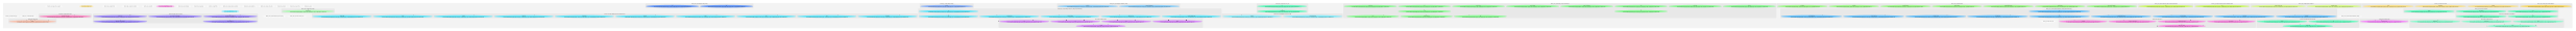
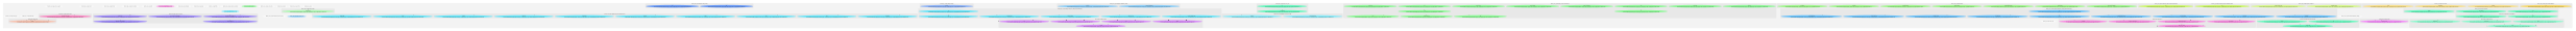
  digraph {
    clusterrank=local
    fontname=Inter
    rankdir=TB
    node [fillcolor="#ffffffb2" fontcolor="#000000" fontname=Inter group=12 style=filled]
    edge [color="#000000" fontname=Inter style=solid]
    n1 [fillcolor="#32afffb2" group=13 label="__accept_cookies\n(/home/sanjay/Development/explore/py-linkedin-jobs-scraper/linkedin_jobs_scraper/strategies/authenticated_strategy.py:152)"]
    n2 [fillcolor="#32afffb2" group=13 label="__accept_privacy\n(/home/sanjay/Development/explore/py-linkedin-jobs-scraper/linkedin_jobs_scraper/strategies/authenticated_strategy.py:175)"]
    n3 [fillcolor="#32afffb2" group=13 label="__close_chat_panel\n(/home/sanjay/Development/explore/py-linkedin-jobs-scraper/linkedin_jobs_scraper/strategies/authenticated_strategy.py:199)"]
    n4 [fillcolor="#32afffb2" group=13 label="__extract_apply_link\n(/home/sanjay/Development/explore/py-linkedin-jobs-scraper/linkedin_jobs_scraper/strategies/authenticated_strategy.py:220)"]
    n5 [fillcolor="#32afffb2" group=13 label="__init__\n(/home/sanjay/Development/explore/py-linkedin-jobs-scraper/linkedin_jobs_scraper/strategies/authenticated_strategy.py:46)"]
    n6 [fillcolor="#32afffb2" group=13 label="__is_authenticated_session\n(/home/sanjay/Development/explore/py-linkedin-jobs-scraper/linkedin_jobs_scraper/strategies/authenticated_strategy.py:50)"]
    n7 [fillcolor="#32afffb2" group=13 label="__load_job_details\n(/home/sanjay/Development/explore/py-linkedin-jobs-scraper/linkedin_jobs_scraper/strategies/authenticated_strategy.py:87)"]
    n8 [fillcolor="#32afffb2" group=13 label="__load_jobs\n(/home/sanjay/Development/explore/py-linkedin-jobs-scraper/linkedin_jobs_scraper/strategies/authenticated_strategy.py:59)"]
    n9 [fillcolor="#32afffb2" group=13 label="__paginate\n(/home/sanjay/Development/explore/py-linkedin-jobs-scraper/linkedin_jobs_scraper/strategies/authenticated_strategy.py:123)"]
    n10 [fillcolor="#32afffb2" group=13 label="run\n(/home/sanjay/Development/explore/py-linkedin-jobs-scraper/linkedin_jobs_scraper/strategies/authenticated_strategy.py:265)"]
    n11 [fillcolor="#ffb399b2" group=1 label="Config\n(/home/sanjay/Development/explore/py-linkedin-jobs-scraper/linkedin_jobs_scraper/config.py:5)"]
    n12 [fillcolor="#ffdd65b2" group=3 label="EventData\n(/home/sanjay/Development/explore/py-linkedin-jobs-scraper/linkedin_jobs_scraper/events/events.py:14)"]
    n13 [fillcolor="#ffdd65b2" group=3 label="EventMetrics\n(/home/sanjay/Development/explore/py-linkedin-jobs-scraper/linkedin_jobs_scraper/events/events.py:33)"]
    n14 [fillcolor="#ffdd65b2" group=3 label="Events\n(/home/sanjay/Development/explore/py-linkedin-jobs-scraper/linkedin_jobs_scraper/events/events.py:6)"]
    n15 [fillcolor="#ffd232b2" group=3 label="__str__\n(/home/sanjay/Development/explore/py-linkedin-jobs-scraper/linkedin_jobs_scraper/events/events.py:39)"]
    n16 [fillcolor="#d0ff65b2" group=5 label="CallbackException\n(/home/sanjay/Development/explore/py-linkedin-jobs-scraper/linkedin_jobs_scraper/exceptions/exceptions.py:1)"]
    n17 [fillcolor="#d0ff65b2" group=5 label="InvalidCookieException\n(/home/sanjay/Development/explore/py-linkedin-jobs-scraper/linkedin_jobs_scraper/exceptions/exceptions.py:8)"]
    n18 [fillcolor="#c0ff32b2" group=5 label="__init__\n(/home/sanjay/Development/explore/py-linkedin-jobs-scraper/linkedin_jobs_scraper/exceptions/exceptions.py:4)"]
    n19 [fillcolor="#c0ff32b2" group=5 label="__init__\n(/home/sanjay/Development/explore/py-linkedin-jobs-scraper/linkedin_jobs_scraper/exceptions/exceptions.py:11)"]
    n20 [fillcolor="#80ff65b2" group=7 label="ExperienceLevelFilters\n(/home/sanjay/Development/explore/py-linkedin-jobs-scraper/linkedin_jobs_scraper/filters/filters.py:27)"]
    n21 [fillcolor="#80ff65b2" group=7 label="IndustryFilters\n(/home/sanjay/Development/explore/py-linkedin-jobs-scraper/linkedin_jobs_scraper/filters/filters.py:42)"]
    n22 [fillcolor="#80ff65b2" group=7 label="OnSiteOrRemoteFilters\n(/home/sanjay/Development/explore/py-linkedin-jobs-scraper/linkedin_jobs_scraper/filters/filters.py:36)"]
    n23 [fillcolor="#80ff65b2" group=7 label="RelevanceFilters\n(/home/sanjay/Development/explore/py-linkedin-jobs-scraper/linkedin_jobs_scraper/filters/filters.py:5)"]
    n24 [fillcolor="#80ff65b2" group=7 label="SalaryBaseFilters\n(/home/sanjay/Development/explore/py-linkedin-jobs-scraper/linkedin_jobs_scraper/filters/filters.py:62)"]
    n25 [fillcolor="#80ff65b2" group=7 label="TimeFilters\n(/home/sanjay/Development/explore/py-linkedin-jobs-scraper/linkedin_jobs_scraper/filters/filters.py:10)"]
    n26 [fillcolor="#80ff65b2" group=7 label="TypeFilters\n(/home/sanjay/Development/explore/py-linkedin-jobs-scraper/linkedin_jobs_scraper/filters/filters.py:17)"]
    n27 [fillcolor="#99ffa1b2" group=8 label="LinkedinScraper\n(/home/sanjay/Development/explore/py-linkedin-jobs-scraper/linkedin_jobs_scraper/linkedin_scraper.py:20)"]
    n28 [fillcolor="#65ff73b2" group=8 label="__build_search_url\n(/home/sanjay/Development/explore/py-linkedin-jobs-scraper/linkedin_jobs_scraper/linkedin_scraper.py:85)"]
    n29 [fillcolor="#65ff73b2" group=8 label="__init__\n(/home/sanjay/Development/explore/py-linkedin-jobs-scraper/linkedin_jobs_scraper/linkedin_scraper.py:33)"]
    n30 [fillcolor="#65ff73b2" group=8 label="__run\n(/home/sanjay/Development/explore/py-linkedin-jobs-scraper/linkedin_jobs_scraper/linkedin_scraper.py:149)"]
    n31 [fillcolor="#65ff73b2" group=8 label="add_proxy\n(/home/sanjay/Development/explore/py-linkedin-jobs-scraper/linkedin_jobs_scraper/linkedin_scraper.py:352)"]
    n32 [fillcolor="#65ff73b2" group=8 label="emit\n(/home/sanjay/Development/explore/py-linkedin-jobs-scraper/linkedin_jobs_scraper/linkedin_scraper.py:288)"]
    n33 [fillcolor="#65ff73b2" group=8 label="get_proxies\n(/home/sanjay/Development/explore/py-linkedin-jobs-scraper/linkedin_jobs_scraper/linkedin_scraper.py:335)"]
    n34 [fillcolor="#65ff73b2" group=8 label="on\n(/home/sanjay/Development/explore/py-linkedin-jobs-scraper/linkedin_jobs_scraper/linkedin_scraper.py:253)"]
    n35 [fillcolor="#65ff73b2" group=8 label="once\n(/home/sanjay/Development/explore/py-linkedin-jobs-scraper/linkedin_jobs_scraper/linkedin_scraper.py:278)"]
    n36 [fillcolor="#65ff73b2" group=8 label="remove_all_listeners\n(/home/sanjay/Development/explore/py-linkedin-jobs-scraper/linkedin_jobs_scraper/linkedin_scraper.py:323)"]
    n37 [fillcolor="#65ff73b2" group=8 label="remove_listener\n(/home/sanjay/Development/explore/py-linkedin-jobs-scraper/linkedin_jobs_scraper/linkedin_scraper.py:308)"]
    n38 [fillcolor="#65ff73b2" group=8 label="remove_proxy\n(/home/sanjay/Development/explore/py-linkedin-jobs-scraper/linkedin_jobs_scraper/linkedin_scraper.py:361)"]
    n39 [fillcolor="#65ff73b2" group=8 label="run\n(/home/sanjay/Development/explore/py-linkedin-jobs-scraper/linkedin_jobs_scraper/linkedin_scraper.py:218)"]
    n40 [fillcolor="#65ff73b2" group=8 label="set_proxies\n(/home/sanjay/Development/explore/py-linkedin-jobs-scraper/linkedin_jobs_scraper/linkedin_scraper.py:343)"]
    n41 [fillcolor="#65ffc3b2" group=10 label="Query\n(/home/sanjay/Development/explore/py-linkedin-jobs-scraper/linkedin_jobs_scraper/query/query.py:124)"]
    n42 [fillcolor="#65ffc3b2" group=10 label="QueryFilters\n(/home/sanjay/Development/explore/py-linkedin-jobs-scraper/linkedin_jobs_scraper/query/query.py:16)"]
    n43 [fillcolor="#65ffc3b2" group=10 label="QueryOptions\n(/home/sanjay/Development/explore/py-linkedin-jobs-scraper/linkedin_jobs_scraper/query/query.py:80)"]
    n44 [fillcolor="#65ffc3b2" group=10 label="__Base\n(/home/sanjay/Development/explore/py-linkedin-jobs-scraper/linkedin_jobs_scraper/query/query.py:6)"]
    n45 [fillcolor="#32ffafb2" group=10 label="__init__\n(/home/sanjay/Development/explore/py-linkedin-jobs-scraper/linkedin_jobs_scraper/query/query.py:125)"]
    n46 [fillcolor="#32ffafb2" group=10 label="merge_options\n(/home/sanjay/Development/explore/py-linkedin-jobs-scraper/linkedin_jobs_scraper/query/query.py:131)"]
    n47 [fillcolor="#32ffafb2" group=10 label="validate\n(/home/sanjay/Development/explore/py-linkedin-jobs-scraper/linkedin_jobs_scraper/query/query.py:147)"]
    n48 [fillcolor="#32ffafb2" group=10 label="__init__\n(/home/sanjay/Development/explore/py-linkedin-jobs-scraper/linkedin_jobs_scraper/query/query.py:25)"]
    n49 [fillcolor="#32ffafb2" group=10 label="process_filter\n(/home/sanjay/Development/explore/py-linkedin-jobs-scraper/linkedin_jobs_scraper/query/query.py:18)"]
    n50 [fillcolor="#32ffafb2" group=10 label="validate\n(/home/sanjay/Development/explore/py-linkedin-jobs-scraper/linkedin_jobs_scraper/query/query.py:46)"]
    n51 [fillcolor="#32ffafb2" group=10 label="__init__\n(/home/sanjay/Development/explore/py-linkedin-jobs-scraper/linkedin_jobs_scraper/query/query.py:81)"]
    n52 [fillcolor="#32ffafb2" group=10 label="validate\n(/home/sanjay/Development/explore/py-linkedin-jobs-scraper/linkedin_jobs_scraper/query/query.py:101)"]
    n53 [fillcolor="#32ffafb2" group=10 label="__is_empty_list\n(/home/sanjay/Development/explore/py-linkedin-jobs-scraper/linkedin_jobs_scraper/query/query.py:12)"]
    n54 [fillcolor="#32ffafb2" group=10 label="__str__\n(/home/sanjay/Development/explore/py-linkedin-jobs-scraper/linkedin_jobs_scraper/query/query.py:7)"]
    n55 [fillcolor="#65ebffb2" label="AnonymousStrategy\n(/home/sanjay/Development/explore/py-linkedin-jobs-scraper/linkedin_jobs_scraper/strategies/anonymous_strategy.py:64)"]
    n56 [fillcolor="#65ebffb2" label="Selectors\n(/home/sanjay/Development/explore/py-linkedin-jobs-scraper/linkedin_jobs_scraper/strategies/anonymous_strategy.py:15)"]
    n57 [fillcolor="#32e4ffb2" label="__accept_cookies\n(/home/sanjay/Development/explore/py-linkedin-jobs-scraper/linkedin_jobs_scraper/strategies/anonymous_strategy.py:159)"]
    n58 [fillcolor="#32e4ffb2" label="__init__\n(/home/sanjay/Development/explore/py-linkedin-jobs-scraper/linkedin_jobs_scraper/strategies/anonymous_strategy.py:65)"]
    n59 [fillcolor="#32e4ffb2" label="__load_job_details\n(/home/sanjay/Development/explore/py-linkedin-jobs-scraper/linkedin_jobs_scraper/strategies/anonymous_strategy.py:81)"]
    n60 [fillcolor="#32e4ffb2" label="__load_more_jobs\n(/home/sanjay/Development/explore/py-linkedin-jobs-scraper/linkedin_jobs_scraper/strategies/anonymous_strategy.py:113)"]
    n61 [fillcolor="#32e4ffb2" label="__require_authentication\n(/home/sanjay/Development/explore/py-linkedin-jobs-scraper/linkedin_jobs_scraper/strategies/anonymous_strategy.py:70)"]
    n62 [fillcolor="#32e4ffb2" label="run\n(/home/sanjay/Development/explore/py-linkedin-jobs-scraper/linkedin_jobs_scraper/strategies/anonymous_strategy.py:181)"]
    n63 [fillcolor="#32e4ffb2" label="applyLink\n(/home/sanjay/Development/explore/py-linkedin-jobs-scraper/linkedin_jobs_scraper/strategies/anonymous_strategy.py:34)"]
    n64 [fillcolor="#32e4ffb2" label="companies\n(/home/sanjay/Development/explore/py-linkedin-jobs-scraper/linkedin_jobs_scraper/strategies/anonymous_strategy.py:42)"]
    n65 [fillcolor="#32e4ffb2" label="container\n(/home/sanjay/Development/explore/py-linkedin-jobs-scraper/linkedin_jobs_scraper/strategies/anonymous_strategy.py:19)"]
    n66 [fillcolor="#32e4ffb2" label="dates\n(/home/sanjay/Development/explore/py-linkedin-jobs-scraper/linkedin_jobs_scraper/strategies/anonymous_strategy.py:38)"]
    n67 [fillcolor="#32e4ffb2" label="description\n(/home/sanjay/Development/explore/py-linkedin-jobs-scraper/linkedin_jobs_scraper/strategies/anonymous_strategy.py:56)"]
    n68 [fillcolor="#32e4ffb2" label="detailsPanel\n(/home/sanjay/Development/explore/py-linkedin-jobs-scraper/linkedin_jobs_scraper/strategies/anonymous_strategy.py:52)"]
    n69 [fillcolor="#32e4ffb2" label="jobs\n(/home/sanjay/Development/explore/py-linkedin-jobs-scraper/linkedin_jobs_scraper/strategies/anonymous_strategy.py:24)"]
    n70 [fillcolor="#32e4ffb2" label="links\n(/home/sanjay/Development/explore/py-linkedin-jobs-scraper/linkedin_jobs_scraper/strategies/anonymous_strategy.py:29)"]
    n71 [fillcolor="#32e4ffb2" label="places\n(/home/sanjay/Development/explore/py-linkedin-jobs-scraper/linkedin_jobs_scraper/strategies/anonymous_strategy.py:47)"]
    n72 [fillcolor="#32e4ffb2" label="seeMoreJobs\n(/home/sanjay/Development/explore/py-linkedin-jobs-scraper/linkedin_jobs_scraper/strategies/anonymous_strategy.py:60)"]
    n73 [fillcolor="#65c3ffb2" group=13 label="AuthenticatedStrategy\n(/home/sanjay/Development/explore/py-linkedin-jobs-scraper/linkedin_jobs_scraper/strategies/authenticated_strategy.py:45)"]
    n74 [fillcolor="#65c3ffb2" group=13 label="Selectors\n(/home/sanjay/Development/explore/py-linkedin-jobs-scraper/linkedin_jobs_scraper/strategies/authenticated_strategy.py:22)"]
    n75 [fillcolor="#659bffb2" group=14 label="Strategy\n(/home/sanjay/Development/explore/py-linkedin-jobs-scraper/linkedin_jobs_scraper/strategies/strategy.py:5)"]
    n76 [fillcolor="#3279ffb2" group=14 label="__init__\n(/home/sanjay/Development/explore/py-linkedin-jobs-scraper/linkedin_jobs_scraper/strategies/strategy.py:6)"]
    n77 [fillcolor="#3279ffb2" group=14 label="run\n(/home/sanjay/Development/explore/py-linkedin-jobs-scraper/linkedin_jobs_scraper/strategies/strategy.py:9)"]
    n78 [fillcolor="#8065ffb2" group=16 label="build_driver\n(/home/sanjay/Development/explore/py-linkedin-jobs-scraper/linkedin_jobs_scraper/utils/chrome_driver.py:76)"]
    n79 [fillcolor="#8065ffb2" group=16 label="get_debugger_url\n(/home/sanjay/Development/explore/py-linkedin-jobs-scraper/linkedin_jobs_scraper/utils/chrome_driver.py:104)"]
    n80 [fillcolor="#8065ffb2" group=16 label="get_default_driver_options\n(/home/sanjay/Development/explore/py-linkedin-jobs-scraper/linkedin_jobs_scraper/utils/chrome_driver.py:10)"]
    n81 [fillcolor="#8065ffb2" group=16 label="get_driver_proxy_capabilities\n(/home/sanjay/Development/explore/py-linkedin-jobs-scraper/linkedin_jobs_scraper/utils/chrome_driver.py:58)"]
    n82 [fillcolor="#8065ffb2" group=16 label="get_websocket_debugger_url\n(/home/sanjay/Development/explore/py-linkedin-jobs-scraper/linkedin_jobs_scraper/utils/chrome_driver.py:116)"]
    n83 [fillcolor="#d065ffb2" group=18 label="__format\n(/home/sanjay/Development/explore/py-linkedin-jobs-scraper/linkedin_jobs_scraper/utils/logger.py:13)"]
    n84 [fillcolor="#d065ffb2" group=18 label="debug\n(/home/sanjay/Development/explore/py-linkedin-jobs-scraper/linkedin_jobs_scraper/utils/logger.py:17)"]
    n85 [fillcolor="#d065ffb2" group=18 label="error\n(/home/sanjay/Development/explore/py-linkedin-jobs-scraper/linkedin_jobs_scraper/utils/logger.py:29)"]
    n86 [fillcolor="#d065ffb2" group=18 label="info\n(/home/sanjay/Development/explore/py-linkedin-jobs-scraper/linkedin_jobs_scraper/utils/logger.py:21)"]
    n87 [fillcolor="#d065ffb2" group=18 label="warn\n(/home/sanjay/Development/explore/py-linkedin-jobs-scraper/linkedin_jobs_scraper/utils/logger.py:25)"]
    n88 [fillcolor="#f865ffb2" group=19 label="normalize_spaces\n(/home/sanjay/Development/explore/py-linkedin-jobs-scraper/linkedin_jobs_scraper/utils/text.py:4)"]
    n89 [fillcolor="#ff65ddb2" group=20 label="get_domain\n(/home/sanjay/Development/explore/py-linkedin-jobs-scraper/linkedin_jobs_scraper/utils/url.py:43)"]
    n90 [fillcolor="#ff65ddb2" group=20 label="get_location\n(/home/sanjay/Development/explore/py-linkedin-jobs-scraper/linkedin_jobs_scraper/utils/url.py:53)"]
    n91 [fillcolor="#ff65ddb2" group=20 label="get_query_params\n(/home/sanjay/Development/explore/py-linkedin-jobs-scraper/linkedin_jobs_scraper/utils/url.py:4)"]
    n92 [fillcolor="#ff65ddb2" group=20 label="get_url_no_query_params\n(/home/sanjay/Development/explore/py-linkedin-jobs-scraper/linkedin_jobs_scraper/utils/url.py:15)"]
    n93 [fillcolor="#ff65ddb2" group=20 label="override_query_params\n(/home/sanjay/Development/explore/py-linkedin-jobs-scraper/linkedin_jobs_scraper/utils/url.py:27)"]
    n94 [fillcolor="#ff65b5b2" group=21 label="get_random_user_agent\n(/home/sanjay/Development/explore/py-linkedin-jobs-scraper/linkedin_jobs_scraper/utils/user_agent.py:16)"]
    n95 [group=0 label=linkedin_jobs_scraper]
    n96 [group=1 label="linkedin_jobs_scraper.config"]
    n97 [group=2 label="linkedin_jobs_all.events"]
    n98 [group=3 label="linkedin_jobs_scraper.events.events"]
-   n99 [group=4 label="linkedin_jobs_scraper.exceptions"]
+   n99 [fillcolor="#65ff73b2" group=4 label="linkedin_jobs_scraper.exceptions"]
    n100 [group=5 label="linkedin_jobs_scraper.exceptions.exceptions"]
    n101 [group=6 label="config_jobs_scraper.filters"]
    n102 [group=7 label="linkedin_jobs_scraper.filters.filters"]
    n103 [fillcolor="#32e4ffb2" group=8 label="linkedin_jobs_scraper.linkedin_scraper"]
    n104 [group=9 label="linkedin_jobs_scraper.query"]
    n105 [group=10 label="linkedin_jobs_scraper.query.quer"]
    n106 [group=11 label="linkedin_jobs_scraper.strategies"]
    n107 [label="linkedin_jobs_scraper.strategies.anonymous_strateg"]
    n108 [group=13 label="linkedin_jobs_scraper.strategies.authenticated_strateg"]
    n109 [fillcolor="#ff65ddb2" group=14 label="linkedin_jobs_scraper.strategies.strateg"]
    n110 [group=15 label="linkedin_jobs_scraper.utils"]
-   n111 [group=16 label="linkedin_jobs_scraper.utils.chrome_driver"]
+   n111 [fillcolor="#65c3ffb2" group=16 label="linkedin_jobs_scraper.utils.chrome_driver"]
    n112 [group=17 label="linkedin_jobs_scraper.utils.constants"]
    n113 [group=18 label="linkedin_jobs_scraper.utils.logger"]
    n114 [group=19 label="linkedin_jobs_scraper.utils.text"]
-   n115 [fillcolor="#ffdd65b2" group=20 label="linkedin_jobs_scraper.utils.url"]
+   n115 [group=20 label="linkedin_jobs_scraper.utils.url"]
    n116 [group=21 label="linkedin_jobs_scraper.utils.user_agent"]
    subgraph cluster_1 {
      fillcolor="#80808018"
      style="filled,rounded"
      n95
      n96
      n97
      n98
      n99
      n100
      n101
      n102
      n103
      n104
      n105
      n106
      n107
      n108
      n109
      n110
      n111
      n112
      n113
      n114
      n115
      n116
      subgraph cluster_2 {
        fillcolor="#80808018"
        label="linkedin_jobs_scraper.strategies.authenticated_strateg.AuthenticatedStrategy"
        style="filled,rounded"
        n1
        n2
        n3
        n4
        n5
        n6
        n7
        n8
        n9
        n10
      }
      subgraph cluster_3 {
        fillcolor="#80808018"
        label="linkedin_jobs_scraper.config"
        style="filled,rounded"
        n11
      }
      subgraph cluster_4 {
        fillcolor="#80808018"
        label="linkedin_jobs_scraper.events.events"
        style="filled,rounded"
        n12
        n13
        n14
      }
      subgraph cluster_5 {
        fillcolor="#80808018"
        label="linkedin_jobs_scraper.events.events.EventMetrics"
        style="filled,rounded"
        n15
      }
      subgraph cluster_6 {
        fillcolor="#80808018"
        label="linkedin_jobs_scraper.exceptions.exceptions"
        style="filled,rounded"
        n16
        n17
      }
      subgraph cluster_7 {
        fillcolor="#80808018"
        label="linkedin_jobs_scraper.exceptions.exceptions.CallbackException"
        style="filled,rounded"
        n18
      }
      subgraph cluster_8 {
        fillcolor="#80808018"
        label="linkedin_jobs_scraper.exceptions.exceptions.InvalidCookieException"
        style="filled,rounded"
        n19
      }
      subgraph cluster_9 {
        fillcolor="#80808018"
        label="linkedin_jobs_scraper.filters.filters"
        style="filled,rounded"
        n20
        n21
        n22
        n23
        n24
        n25
        n26
      }
      subgraph cluster_10 {
        fillcolor="#80808018"
        label="linkedin_jobs_scraper.linkedin_scraper"
        style="filled,rounded"
        n27
      }
      subgraph cluster_11 {
        fillcolor="#80808018"
        label="linkedin_jobs_scraper.linkedin_scraper.LinkedinScraper"
        style="filled,rounded"
        n28
        n29
        n30
        n31
        n32
        n33
        n34
        n35
        n36
        n37
        n38
        n39
        n40
      }
      subgraph cluster_12 {
        fillcolor="#80808018"
        label="linkedin_jobs_scraper.query.quer"
        style="filled,rounded"
        n41
        n42
        n43
        n44
      }
      subgraph cluster_13 {
        fillcolor="#80808018"
        label="linkedin_jobs_scraper.query.quer.Query"
        style="filled,rounded"
        n45
        n46
        n47
      }
      subgraph cluster_14 {
        fillcolor="#80808018"
        label="linkedin_jobs_scraper.query.quer.QueryFilters"
        style="filled,rounded"
        n48
        n49
        n50
      }
      subgraph cluster_15 {
        fillcolor="#80808018"
        label="linkedin_jobs_scraper.query.quer.QueryOptions"
        style="filled,rounded"
        n51
        n52
      }
      subgraph cluster_16 {
        fillcolor="#80808018"
        label="linkedin_jobs_scraper.query.quer.__Base"
        style="filled,rounded"
        n53
        n54
      }
      subgraph cluster_17 {
        fillcolor="#80808018"
        label="linkedin_jobs_scraper.strategies.anonymous_strateg"
        style="filled,rounded"
        n55
        n56
      }
      subgraph cluster_18 {
        fillcolor="#80808018"
        label="linkedin_jobs_scraper.strategies.anonymous_strateg.AnonymousStrategy"
        style="filled,rounded"
        n57
        n58
        n59
        n60
        n61
        n62
      }
      subgraph cluster_19 {
        fillcolor="#80808018"
        label="linkedin_jobs_scraper.strategies.anonymous_strateg.Selectors"
        style="filled,rounded"
        n63
        n64
        n65
        n66
        n67
        n68
        n69
        n70
        n71
        n72
      }
      subgraph cluster_20 {
        fillcolor="#80808018"
        label="linkedin_jobs_scraper.strategies.authenticated_strateg"
        style="filled,rounded"
        n73
        n74
      }
      subgraph cluster_21 {
        fillcolor="#80808018"
        label="linkedin_jobs_scraper.strategies.strateg"
        style="filled,rounded"
        n75
      }
      subgraph cluster_22 {
        fillcolor="#80808018"
        label="linkedin_jobs_scraper.strategies.strateg.Strategy"
        style="filled,rounded"
        n76
        n77
      }
      subgraph cluster_23 {
        fillcolor="#80808018"
        label="linkedin_jobs_scraper.utils.chrome_driver"
        style="filled,rounded"
        n78
        n79
        n80
        n81
        n82
      }
      subgraph cluster_24 {
        fillcolor="#80808018"
        label="linkedin_jobs_scraper.utils.logger"
        style="filled,rounded"
        n83
        n84
        n85
        n86
        n87
      }
      subgraph cluster_25 {
        fillcolor="#80808018"
        label="linkedin_jobs_scraper.utils.text"
        style="filled,rounded"
        n88
      }
      subgraph cluster_26 {
        fillcolor="#80808018"
        label="linkedin_jobs_scraper.utils.url"
        style="filled,rounded"
        n89
        n90
        n91
        n92
        n93
      }
      subgraph cluster_27 {
        fillcolor="#80808018"
        label="linkedin_jobs_scraper.utils.user_agent"
        style="filled,rounded"
        n94
      }
    }
    n1 -> n84
    n2 -> n84
    n3 -> n84
    n4 -> n84
    n4 -> n87
    n9 -> n86
    n9 -> n93
    n10 -> n1
    n10 -> n2
    n10 -> n3
    n10 -> n4
    n10 -> n5
    n10 -> n6
    n10 -> n7
    n10 -> n8
    n10 -> n9
    n10 -> n84
    n10 -> n85
    n10 -> n86
    n10 -> n87
    n10 -> n88
    n10 -> n90
    n10 -> n93
    n28 -> n84
    n28 -> n91
    n29 -> n86
    n30 -> n28
    n30 -> n29
    n30 -> n32
    n30 -> n78
    n30 -> n82
    n30 -> n84
    n30 -> n85
    n30 -> n86
    n35 -> n34
    n39 -> n30
    n41 -> n44
    n42 -> n44
    n43 -> n44
    n45 -> n43
    n45 -> n44
    n45 -> n51
    n48 -> n44
    n48 -> n49
    n50 -> n49
    n50 -> n91
    n51 -> n42
    n51 -> n44
    n54 -> n53
    n54 -> n54
    n57 -> n84
    n58 -> n87
    n62 -> n56
    n62 -> n57
    n62 -> n58
    n62 -> n59
    n62 -> n60
    n62 -> n61
    n62 -> n63
    n62 -> n64
    n62 -> n65
    n62 -> n66
    n62 -> n67
    n62 -> n69
    n62 -> n70
    n62 -> n71
    n62 -> n84
    n62 -> n85
    n62 -> n86
    n62 -> n87
    n78 -> n80
    n79 -> n84
    n82 -> n79
    n82 -> n84
    n82 -> n86
    n84 -> n83
    n85 -> n83
    n86 -> n83
    n87 -> n83
    n93 -> n91
    n95 -> n27
    n102 -> n11
    n103 -> n11
    n103 -> n78
    n103 -> n82
    n103 -> n84
    n103 -> n85
    n103 -> n86
    n103 -> n87
    n103 -> n89
    n103 -> n91
    n103 -> n92
    n103 -> n94
    n105 -> n91
    n107 -> n84
    n107 -> n85
    n107 -> n86
    n107 -> n87
    n108 -> n11
    n108 -> n84
    n108 -> n85
    n108 -> n86
    n108 -> n87
    n108 -> n88
    n108 -> n90
    n108 -> n91
    n108 -> n93
    n111 -> n84
    n111 -> n86
    n113 -> n11
  }
